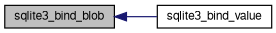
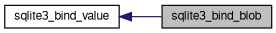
  digraph {
    rankdir=LR
    node [color=black fontname=FreeSans fontsize=10 shape=record style=filled]
    n1 [fillcolor=grey75 fontcolor=black height=0.2 label=sqlite3_bind_blob width=0.4]
    n2 [fillcolor=white height=0.2 label=sqlite3_bind_value width=0.4]
-   n1 -> n2 [color=midnightblue dir=back fontname=FreeSans fontsize=10 labelfontname=FreeSans labelfontsize=10 style=solid]
+   n2 -> n1 [color=midnightblue dir=back fontname=FreeSans fontsize=10 labelfontname=FreeSans labelfontsize=10 style=solid]
  }
